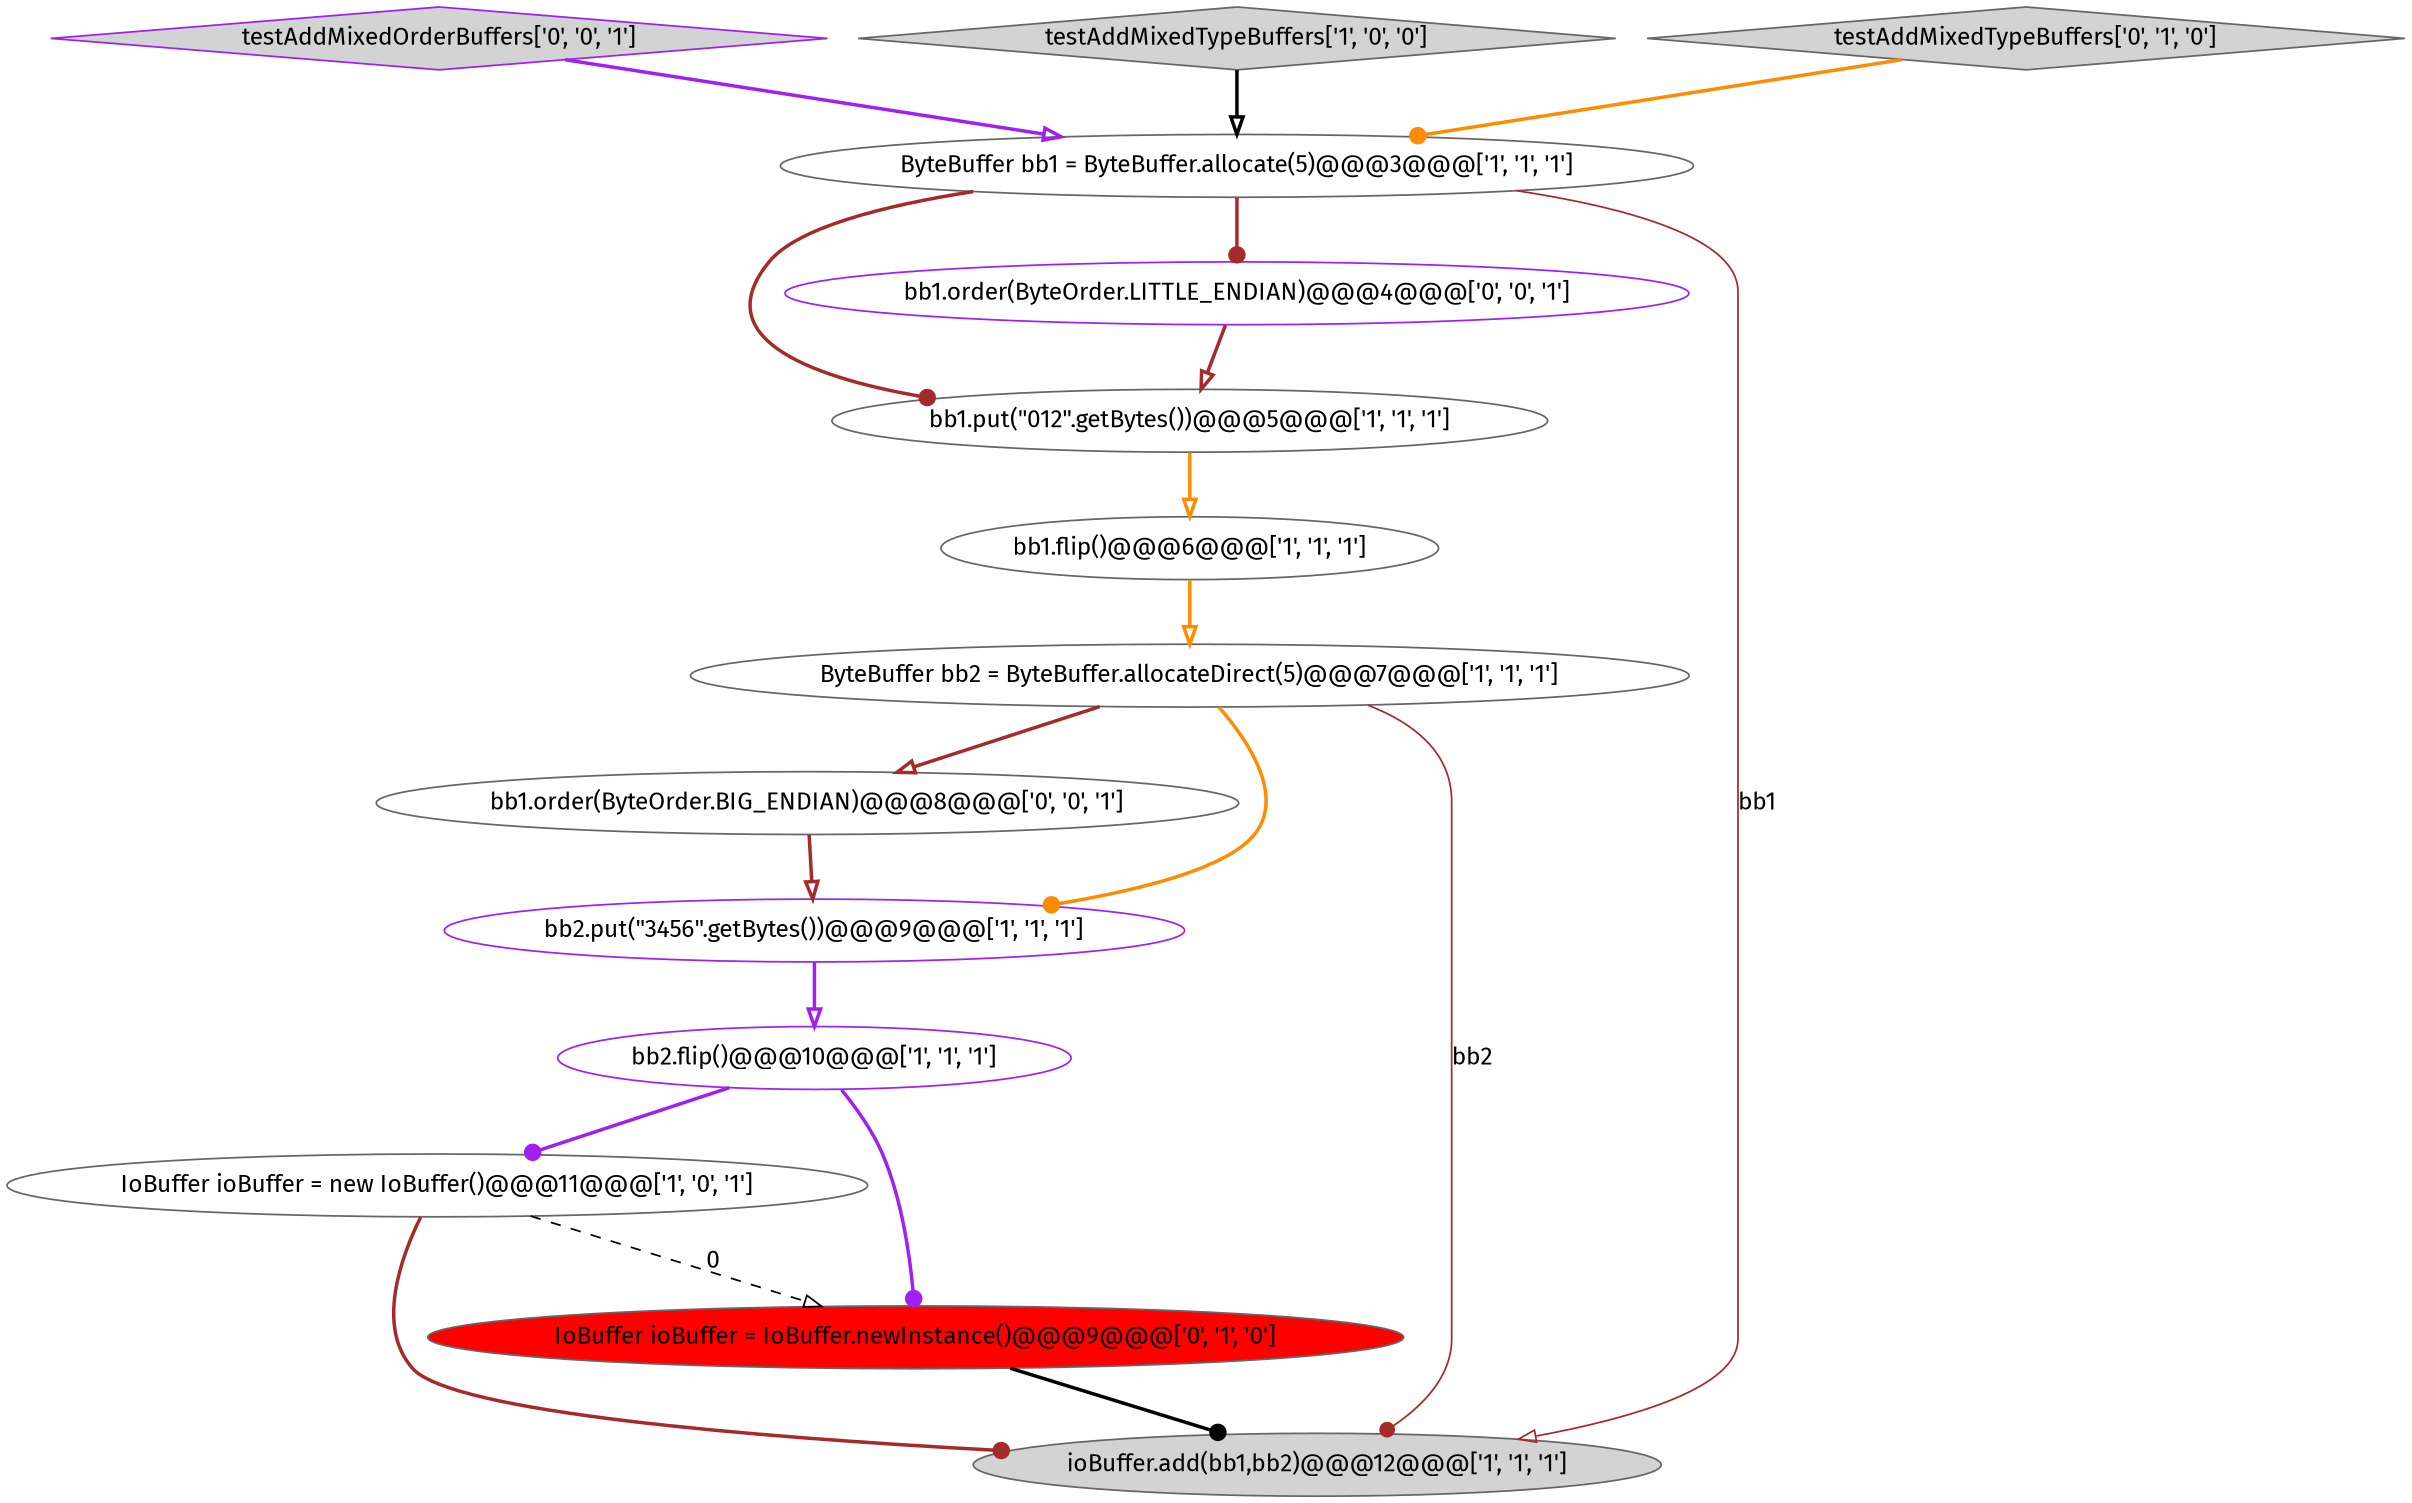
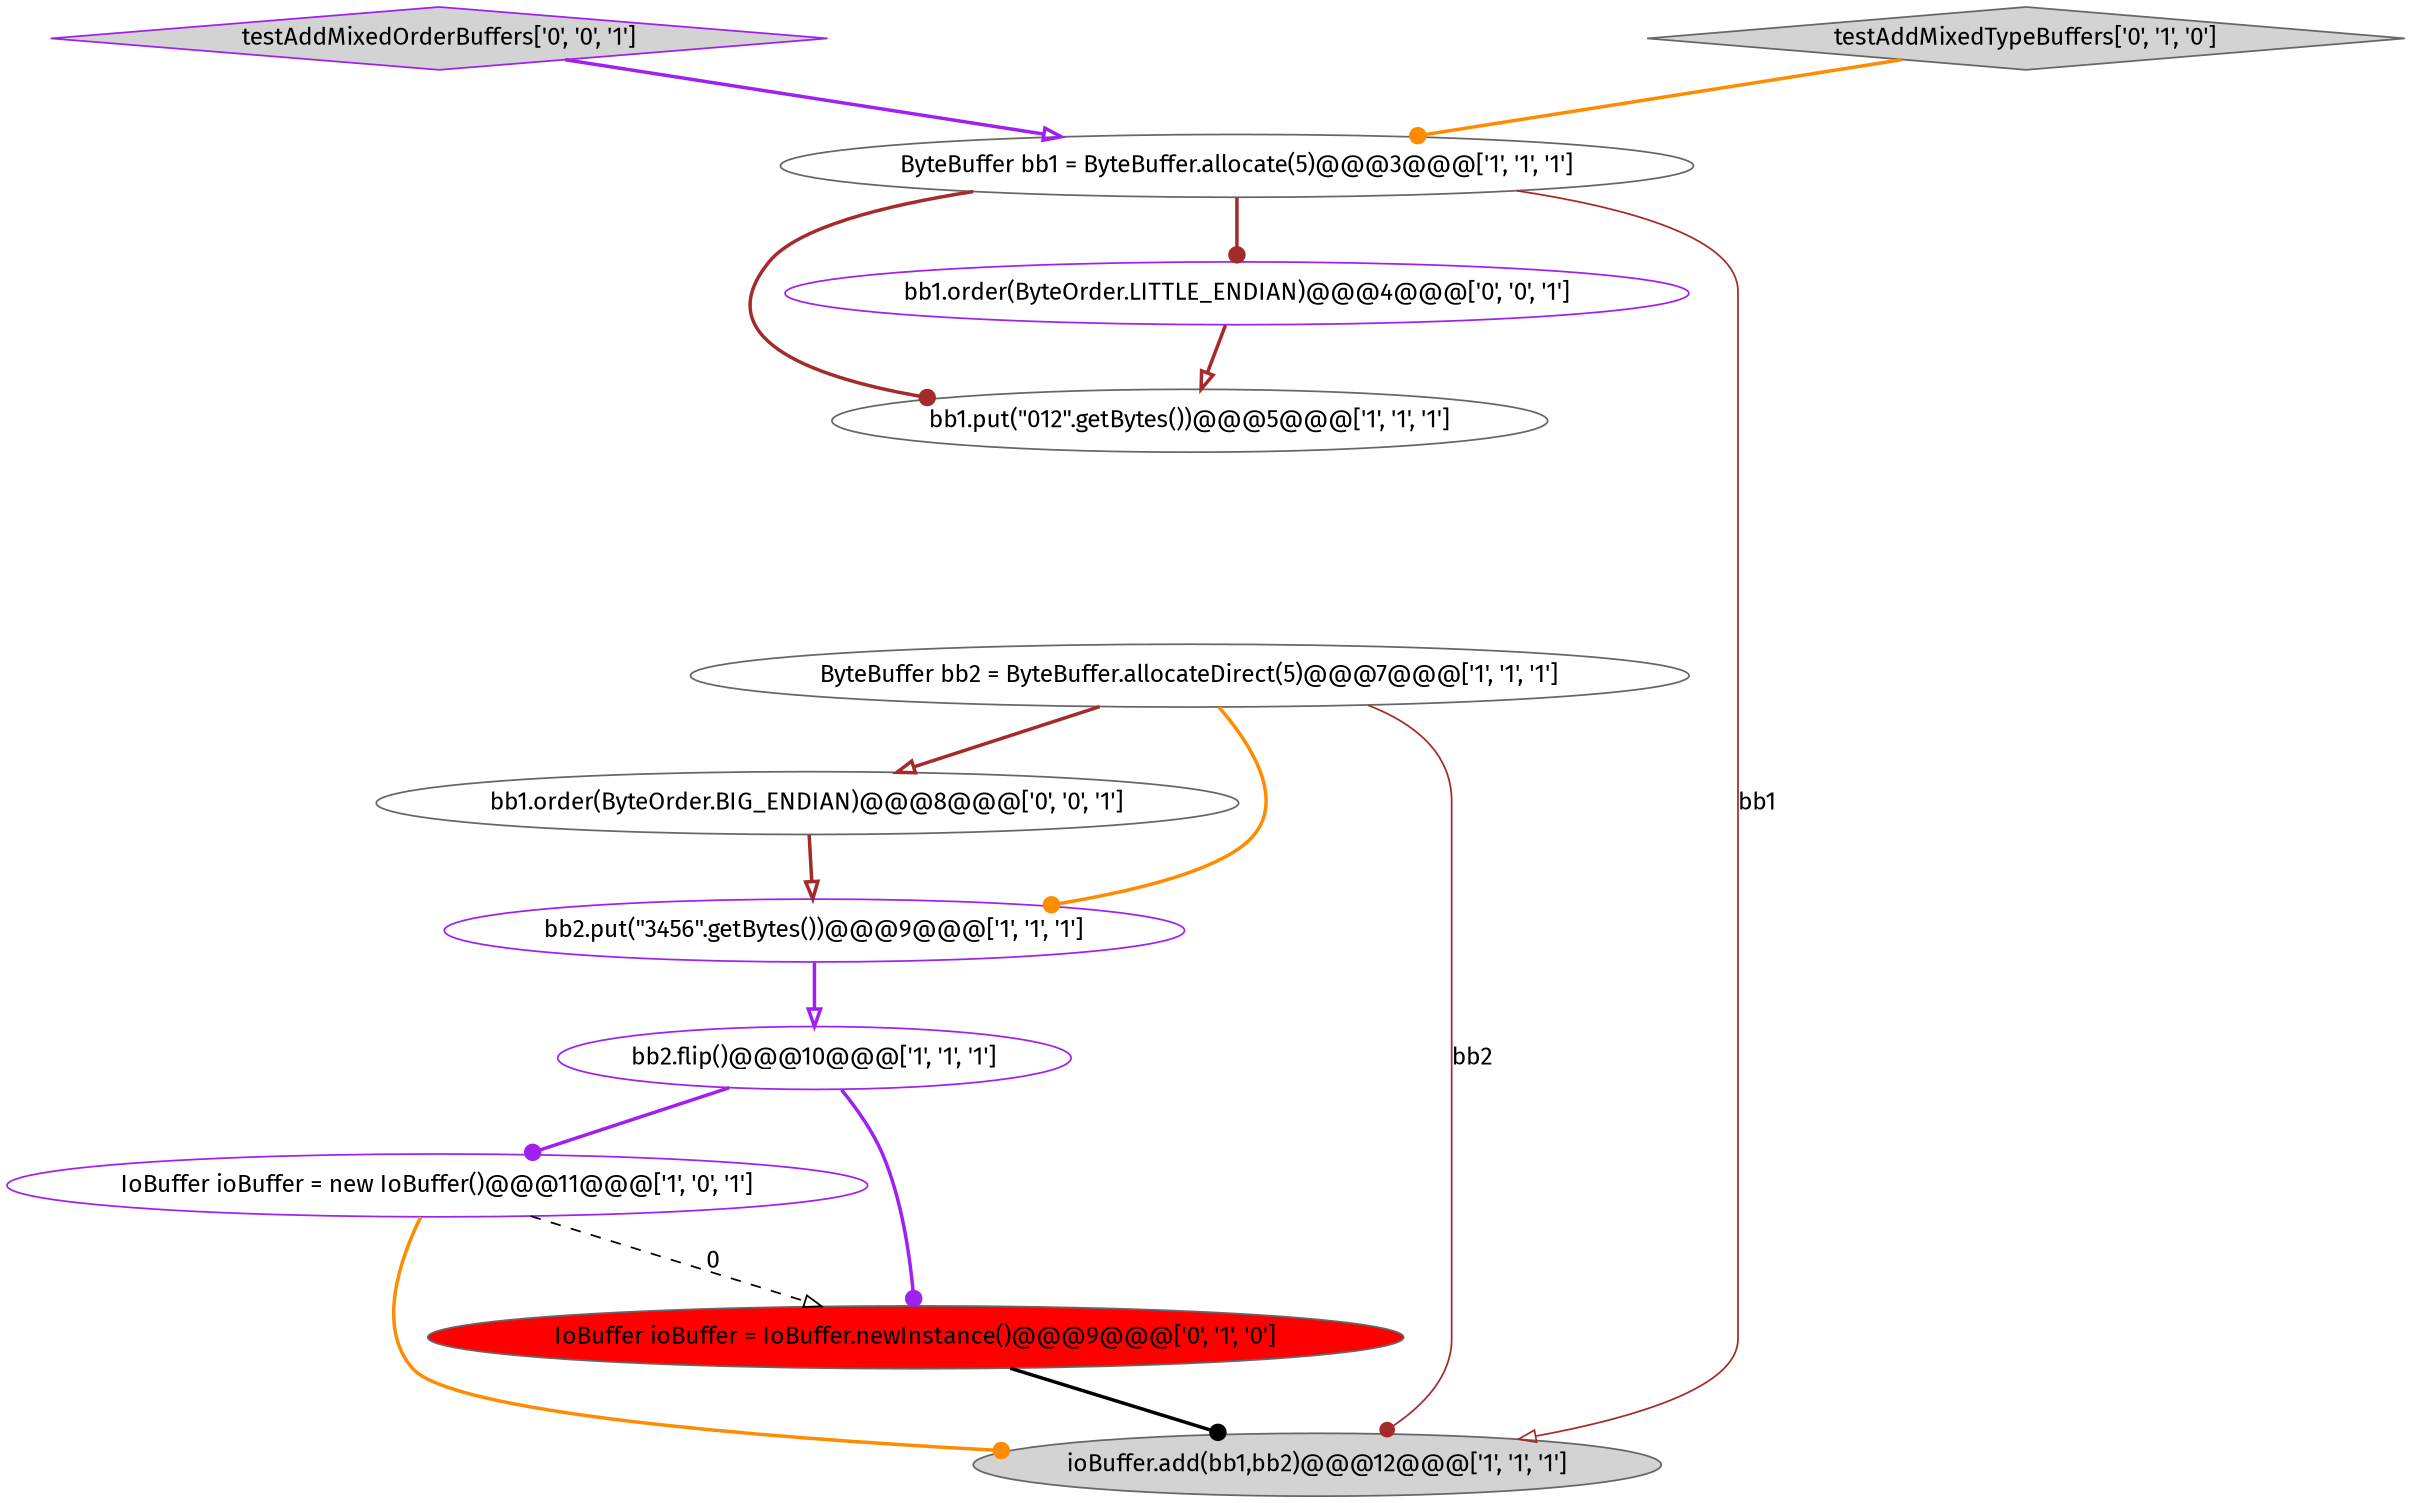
  digraph {
    fontname="Fira Sans"
    node [color=gray40 fillcolor=white fontname="Fira Sans" shape=ellipse style=filled]
    edge [arrowhead=onormal color=brown fontname="Fira Sans" style=bold]
    n1 [label="bb1.put(\"012\".getBytes())@@@5@@@['1', '1', '1']"]
-   n2 [label="bb1.flip()@@@6@@@['1', '1', '1']"]
    n3 [label="ByteBuffer bb2 = ByteBuffer.allocateDirect(5)@@@7@@@['1', '1', '1']"]
    n4 [fillcolor=lightgray label="ioBuffer.add(bb1,bb2)@@@12@@@['1', '1', '1']"]
    n5 [label="bb1.order(ByteOrder.BIG_ENDIAN)@@@8@@@['0', '0', '1']"]
    n6 [color=purple label="bb2.put(\"3456\".getBytes())@@@9@@@['1', '1', '1']"]
    n7 [color=purple label="bb2.flip()@@@10@@@['1', '1', '1']"]
    n8 [color=purple fillcolor=lightgray label="testAddMixedOrderBuffers['0', '0', '1']" shape=diamond]
    n9 [label="ByteBuffer bb1 = ByteBuffer.allocate(5)@@@3@@@['1', '1', '1']"]
    n10 [color=purple label="bb1.order(ByteOrder.LITTLE_ENDIAN)@@@4@@@['0', '0', '1']"]
-   n11 [fillcolor=lightgray label="testAddMixedTypeBuffers['1', '0', '0']" shape=diamond]
    n12 [fillcolor=lightgray label="testAddMixedTypeBuffers['0', '1', '0']" shape=diamond]
    n13 [fillcolor=red label="IoBuffer ioBuffer = IoBuffer.newInstance()@@@9@@@['0', '1', '0']"]
-   n14 [label="IoBuffer ioBuffer = new IoBuffer()@@@11@@@['1', '0', '1']"]
-   n1 -> n2 [color=darkorange]
-   n2 -> n3 [color=darkorange]
+   n14 [color=purple label="IoBuffer ioBuffer = new IoBuffer()@@@11@@@['1', '0', '1']"]
    n3 -> n4 [arrowhead=dot label=bb2 style=solid]
    n3 -> n5
    n3 -> n6 [arrowhead=dot color=darkorange]
    n5 -> n6
    n6 -> n7 [color=purple]
    n7 -> n13 [arrowhead=dot color=purple]
    n7 -> n14 [arrowhead=dot color=purple]
    n8 -> n9 [color=purple]
    n9 -> n1 [arrowhead=dot]
    n9 -> n4 [label=bb1 style=solid]
    n9 -> n10 [arrowhead=dot]
    n10 -> n1
-   n11 -> n9 [color=black]
    n12 -> n9 [arrowhead=dot color=darkorange]
    n13 -> n4 [arrowhead=dot color=black]
-   n14 -> n4 [arrowhead=dot]
+   n14 -> n4 [arrowhead=dot color=darkorange]
    n14 -> n13 [color=black label=0 style=dashed]
  }
